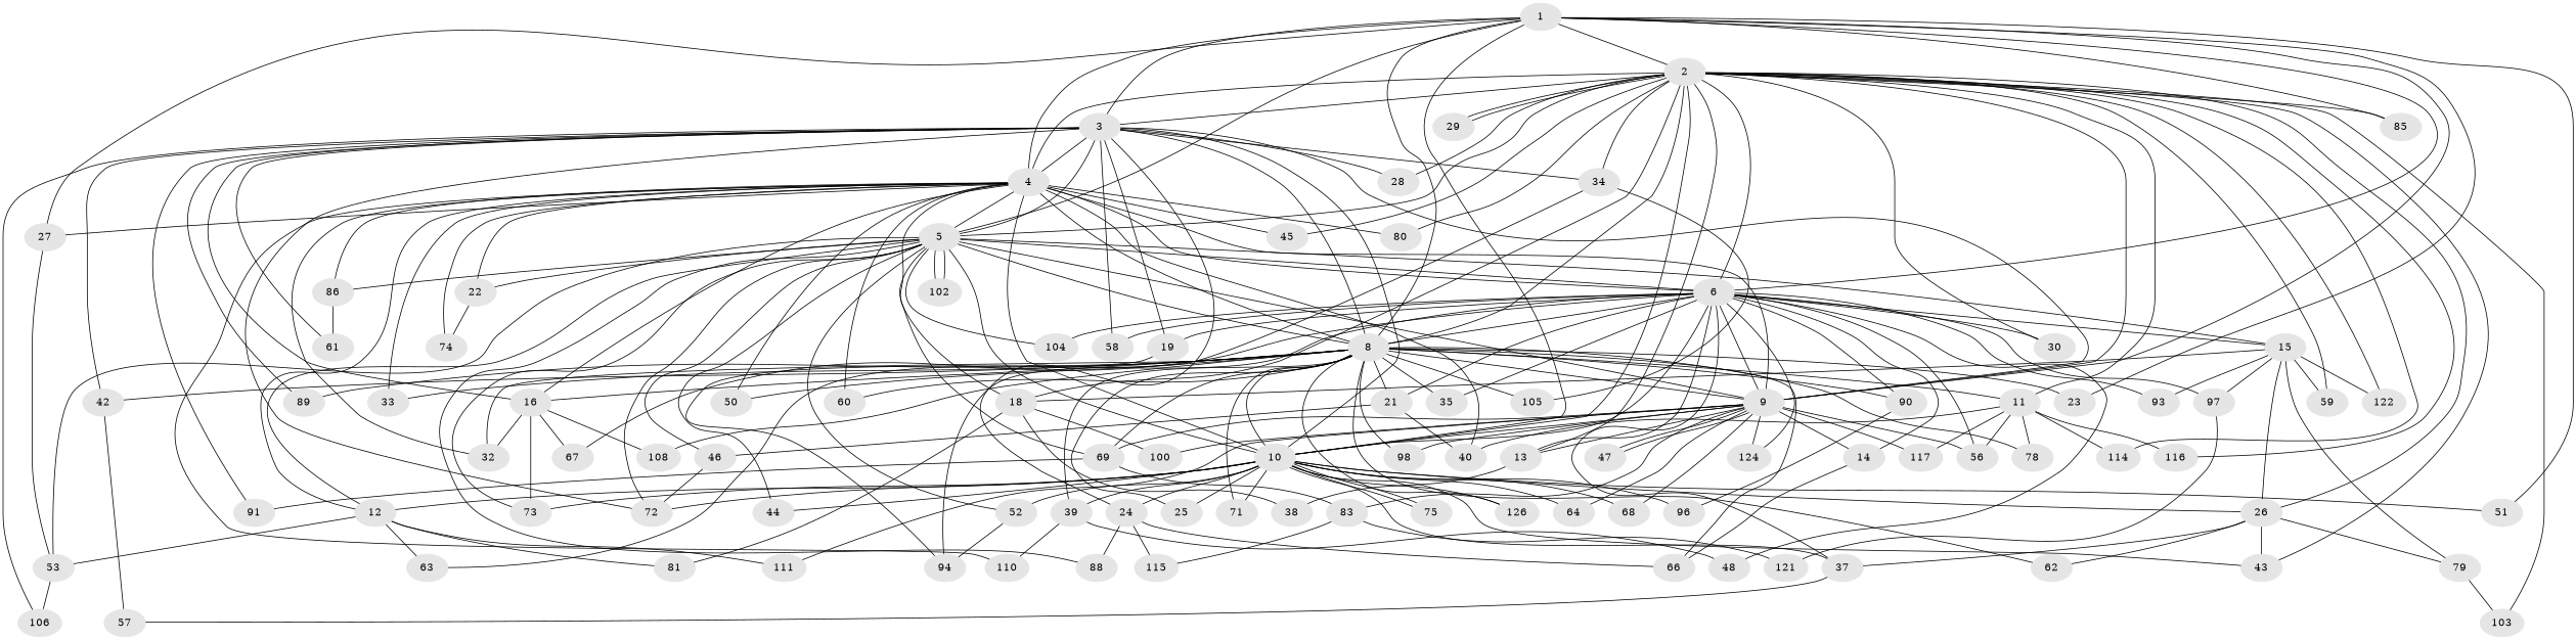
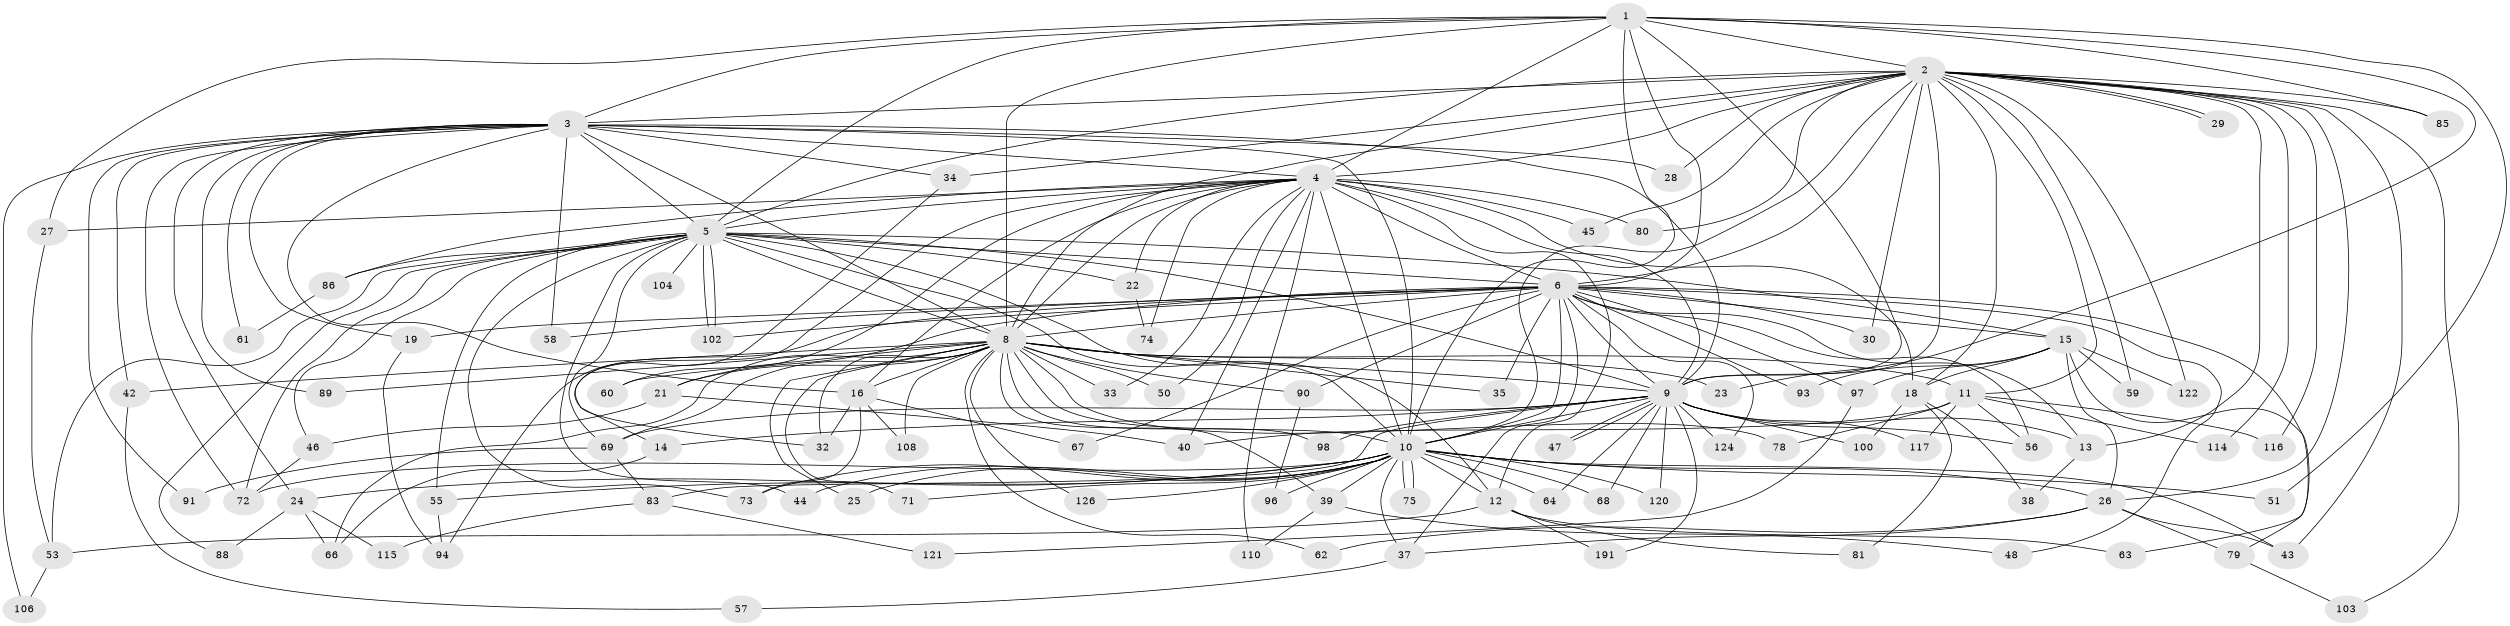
  graph {
    node [color=gray90 style=filled]
    1 [super="+54"]
    2 [super="+20"]
    3 [super="+92"]
    4 [super="+7"]
    5 [super="+36"]
    6 [super="+31"]
    8 [super="+112"]
    9 [super="+107"]
    10 [super="+77"]
    23
    27 [super="+119"]
    51
    85
    11 [super="+65"]
    13 [super="+82"]
    18 [super="+49"]
    26 [super="+41"]
    28
    29
    30
    34 [super="+87"]
    43 [super="+113"]
    45
    59
    80
    103
    114
    116
    122
    16 [super="+55"]
    19
    24
    42
    58
    61
    72 [super="+76"]
    89
    91
    106
    12 [super="+17"]
    22
    32
    33
    40 [super="+95"]
    50
    60
    74
    86
    110
    15 [super="+84"]
    44
    46
-   52
+   52 [label=55]
    53 [super="+99"]
    69 [super="+125"]
    73
    88
    102
    104
    14
    21
    35
    37 [super="+101"]
    48
    56 [super="+123"]
    63
    67
    90
    93
    97
    124
    25
    39
    62
    66 [super="+118"]
    71
    78
    98
-   105
    108
    126
    47
    64
    68
    83
    100
-   111
+   111 [label=191]
    117
+   120
    75
    96
    38
    81
    79
    94 [super="+109"]
    115
    57
    121
    1 -- 2
    1 -- 3
    1 -- 4 [weight=2]
    1 -- 5
    1 -- 6
    1 -- 8
    1 -- 9 [weight=2]
    1 -- 10
    1 -- 23
    1 -- 27
    1 -- 51
    1 -- 85
    2 -- 3
    2 -- 4 [weight=2]
    2 -- 5
    2 -- 6
    2 -- 8
    2 -- 9
    2 -- 10
    2 -- 85
    2 -- 11
    2 -- 13
    2 -- 18
    2 -- 26
    2 -- 28
    2 -- 29
    2 -- 29
    2 -- 30
    2 -- 34 [weight=2]
    2 -- 43
    2 -- 45
    2 -- 59
    2 -- 80
    2 -- 103
    2 -- 114
    2 -- 116
    2 -- 122
    3 -- 4 [weight=2]
    3 -- 5
    3 -- 8
    3 -- 9
    3 -- 10
    3 -- 28
    3 -- 34
    3 -- 16
    3 -- 19
    3 -- 24
    3 -- 42
    3 -- 58
    3 -- 61
    3 -- 72
    3 -- 89
    3 -- 91
    3 -- 106
    4 -- 5 [weight=2]
    4 -- 6 [weight=3]
    4 -- 8 [weight=2]
    4 -- 9 [weight=2]
    4 -- 10 [weight=2]
    4 -- 27
    4 -- 18 [weight=2]
    4 -- 45
    4 -- 80
    4 -- 16
    4 -- 12
    4 -- 22
    4 -- 32
    4 -- 33
    4 -- 40
    4 -- 50
    4 -- 60
    4 -- 74
    4 -- 86
    4 -- 110
    5 -- 6
    5 -- 8
    5 -- 9
    5 -- 10 [weight=2]
    5 -- 72
    5 -- 12
    5 -- 22
    5 -- 86
    5 -- 15
    5 -- 44
    5 -- 46
    5 -- 52
    5 -- 53
    5 -- 69
    5 -- 73
    5 -- 88
    5 -- 102
    5 -- 102
    5 -- 104
    6 -- 8
    6 -- 9 [weight=2]
    6 -- 10
    6 -- 13
    6 -- 30
    6 -- 19
    6 -- 58
    6 -- 15
-   6 -- 104
+   6 -- 102
    6 -- 14
    6 -- 21
    6 -- 35
    6 -- 37
    6 -- 48
    6 -- 56
    6 -- 63
    6 -- 67
    6 -- 90
    6 -- 93
    6 -- 97
    6 -- 124
    8 -- 9
    8 -- 10 [weight=2]
    8 -- 23
    8 -- 11 [weight=2]
    8 -- 16
    8 -- 42
    8 -- 89
    8 -- 32
    8 -- 33
    8 -- 50
    8 -- 60
    8 -- 69
    8 -- 21
    8 -- 35
    8 -- 90
    8 -- 25
    8 -- 39
    8 -- 62
    8 -- 66
    8 -- 71
    8 -- 78
    8 -- 98
-   8 -- 105
    8 -- 108
    8 -- 126
    9 -- 10
    9 -- 13
    9 -- 69
    9 -- 14
    9 -- 56
    9 -- 124
    9 -- 98
    9 -- 47
    9 -- 47
    9 -- 64
    9 -- 68
    9 -- 83
    9 -- 100
    9 -- 111
    9 -- 117
+   9 -- 120
    10 -- 51
    10 -- 26
    10 -- 43
    10 -- 24
    10 -- 72
    10 -- 12
    10 -- 44
    10 -- 52
    10 -- 73
    10 -- 37
    10 -- 25
    10 -- 39
    10 -- 71
    10 -- 126
    10 -- 64
    10 -- 68
+   10 -- 120
    10 -- 75
    10 -- 75
    10 -- 96
    27 -- 53
    11 -- 114
    11 -- 116
    11 -- 40
    11 -- 56
    11 -- 78
    11 -- 117
    13 -- 38
    18 -- 100
    18 -- 38
    18 -- 81
    26 -- 43
    26 -- 37
    26 -- 62
    26 -- 79
-   34 -- 105
    34 -- 94
    16 -- 32
    16 -- 73
    16 -- 67
    16 -- 108
    19 -- 94
    24 -- 88
    24 -- 66
    24 -- 115
    42 -- 57
    12 -- 53
    12 -- 63
    12 -- 111
    12 -- 81
    22 -- 74
    86 -- 61
    15 -- 18
    15 -- 26
    15 -- 59
    15 -- 122
    15 -- 93
    15 -- 97
    15 -- 79
    46 -- 72
    52 -- 94
    53 -- 106
    69 -- 91
    69 -- 83
    14 -- 66
    21 -- 40
    21 -- 46
    37 -- 57
    90 -- 96
    97 -- 121
    39 -- 110
    39 -- 48
    83 -- 115
    83 -- 121
    79 -- 103
  }
